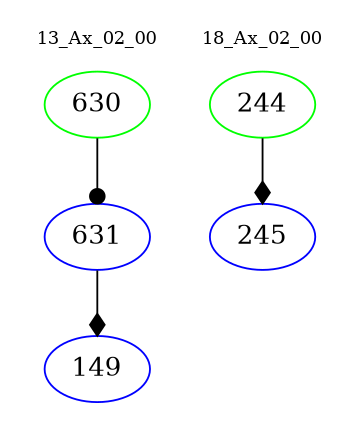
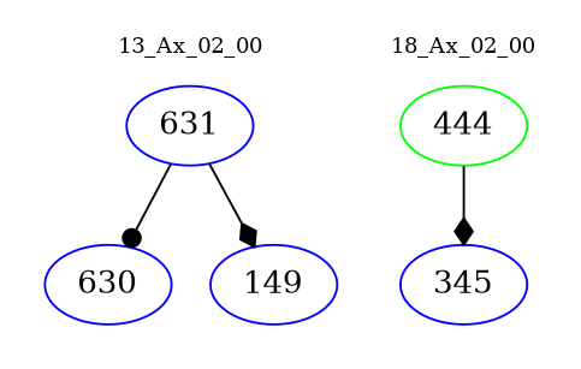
  digraph {
    node [color=blue]
    edge [arrowhead=diamond color=black]
-   n1 [color=green label=630]
+   n1 [label=630]
    n2 [label=631]
    n3 [label=149]
-   n4 [color=green label=244]
-   n5 [label=245]
+   n4 [color=green label=444]
+   n5 [label=345]
    subgraph cluster_1 {
      color=white
      fontsize=10
      label="13_Ax_02_00"
      n1
      n2
      n3
    }
    subgraph cluster_2 {
      color=white
      fontsize=10
      label="18_Ax_02_00"
      n4
      n5
    }
-   n1 -> n2 [arrowhead=dot]
+   n2 -> n1 [arrowhead=dot]
    n2 -> n3
    n4 -> n5
  }
